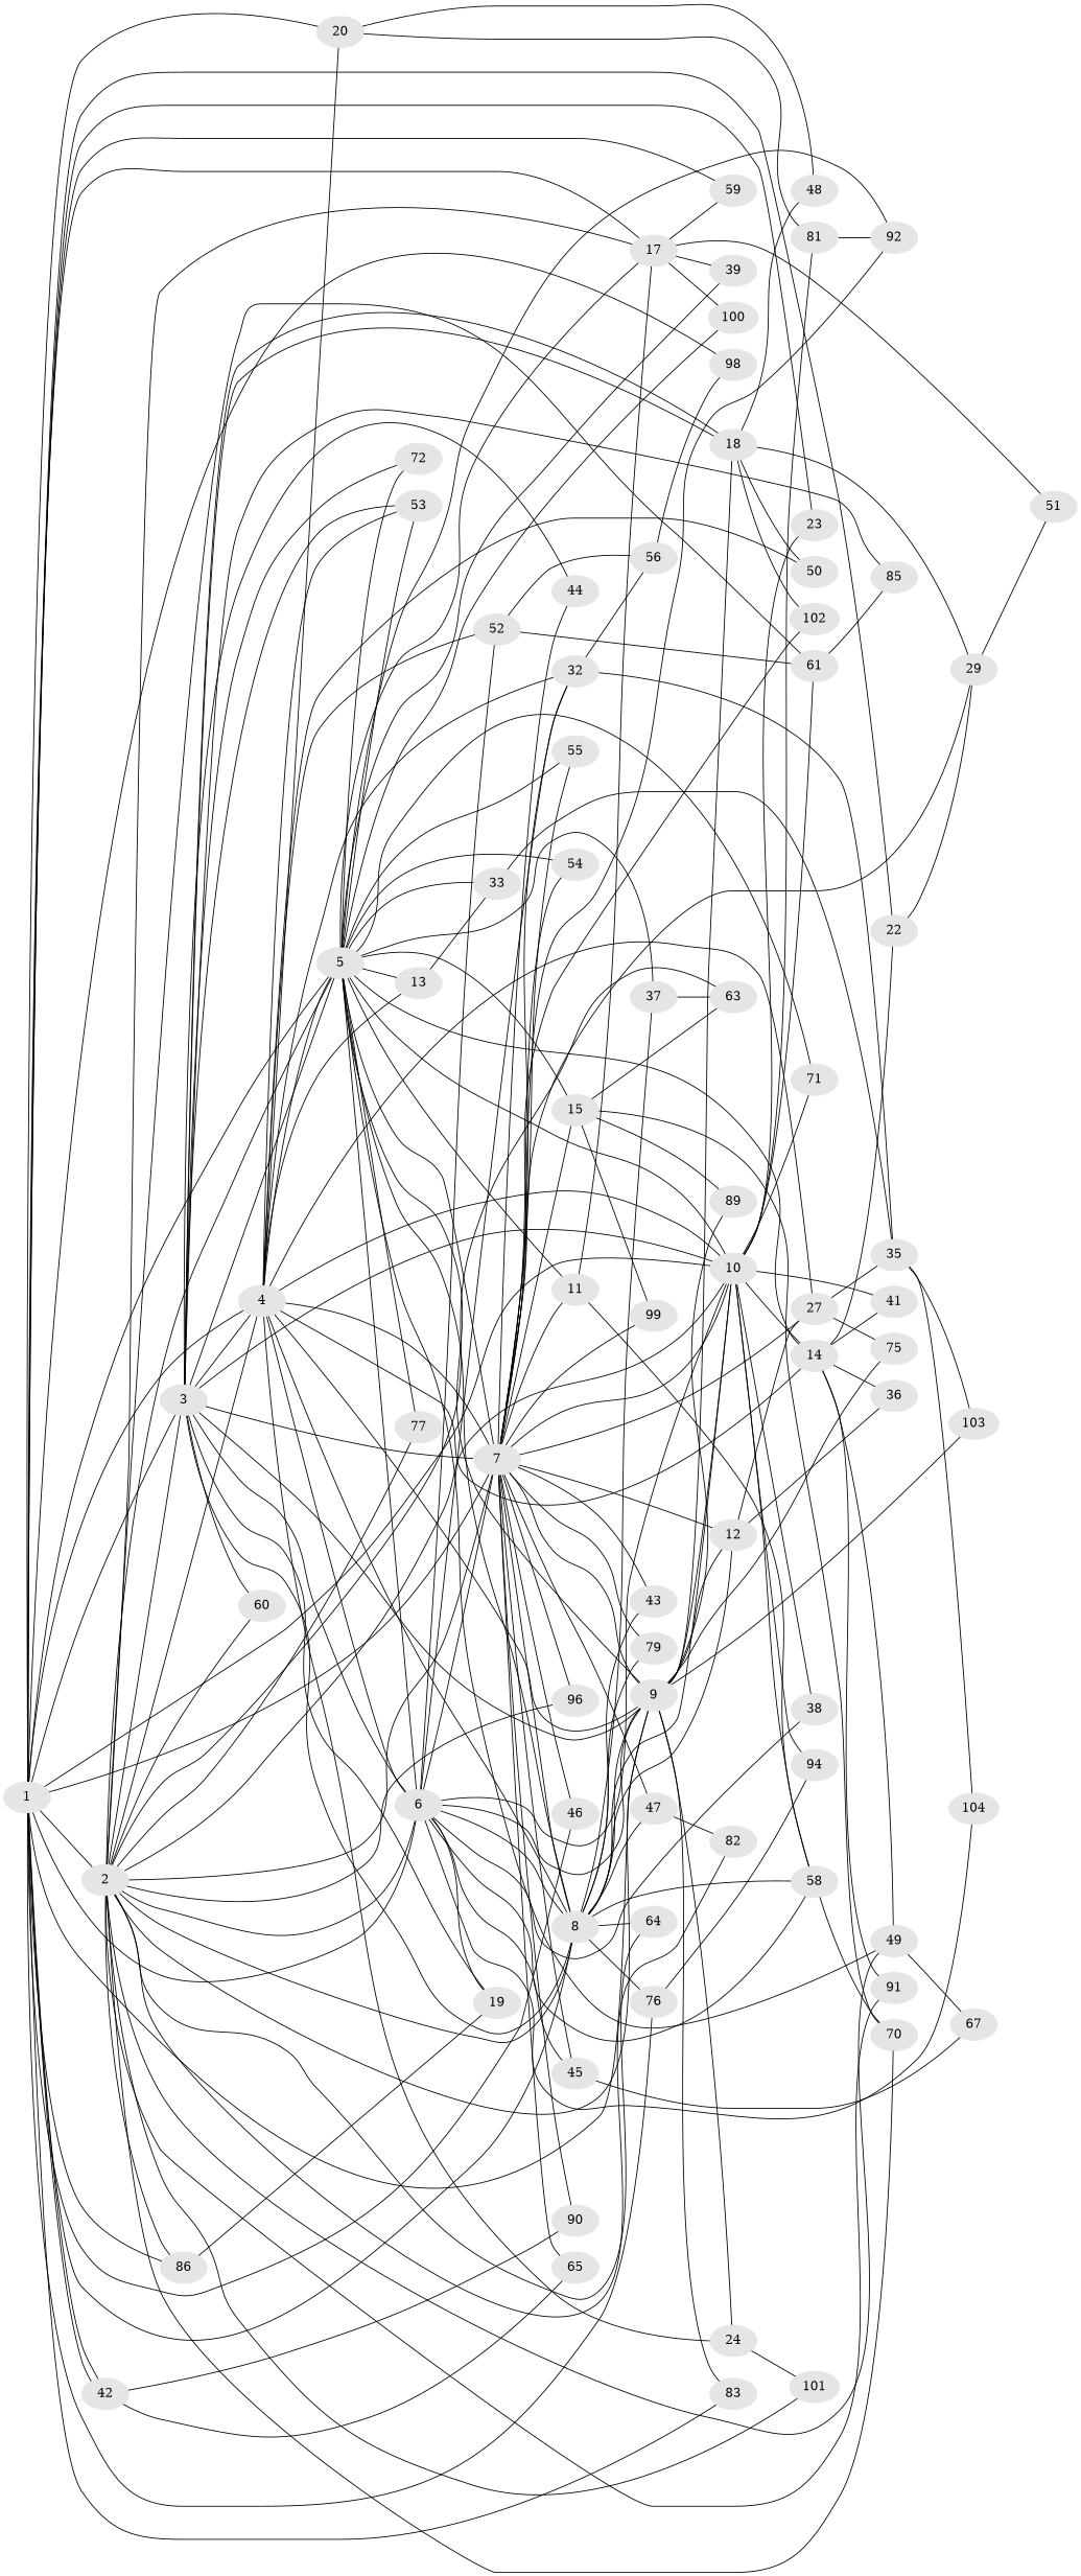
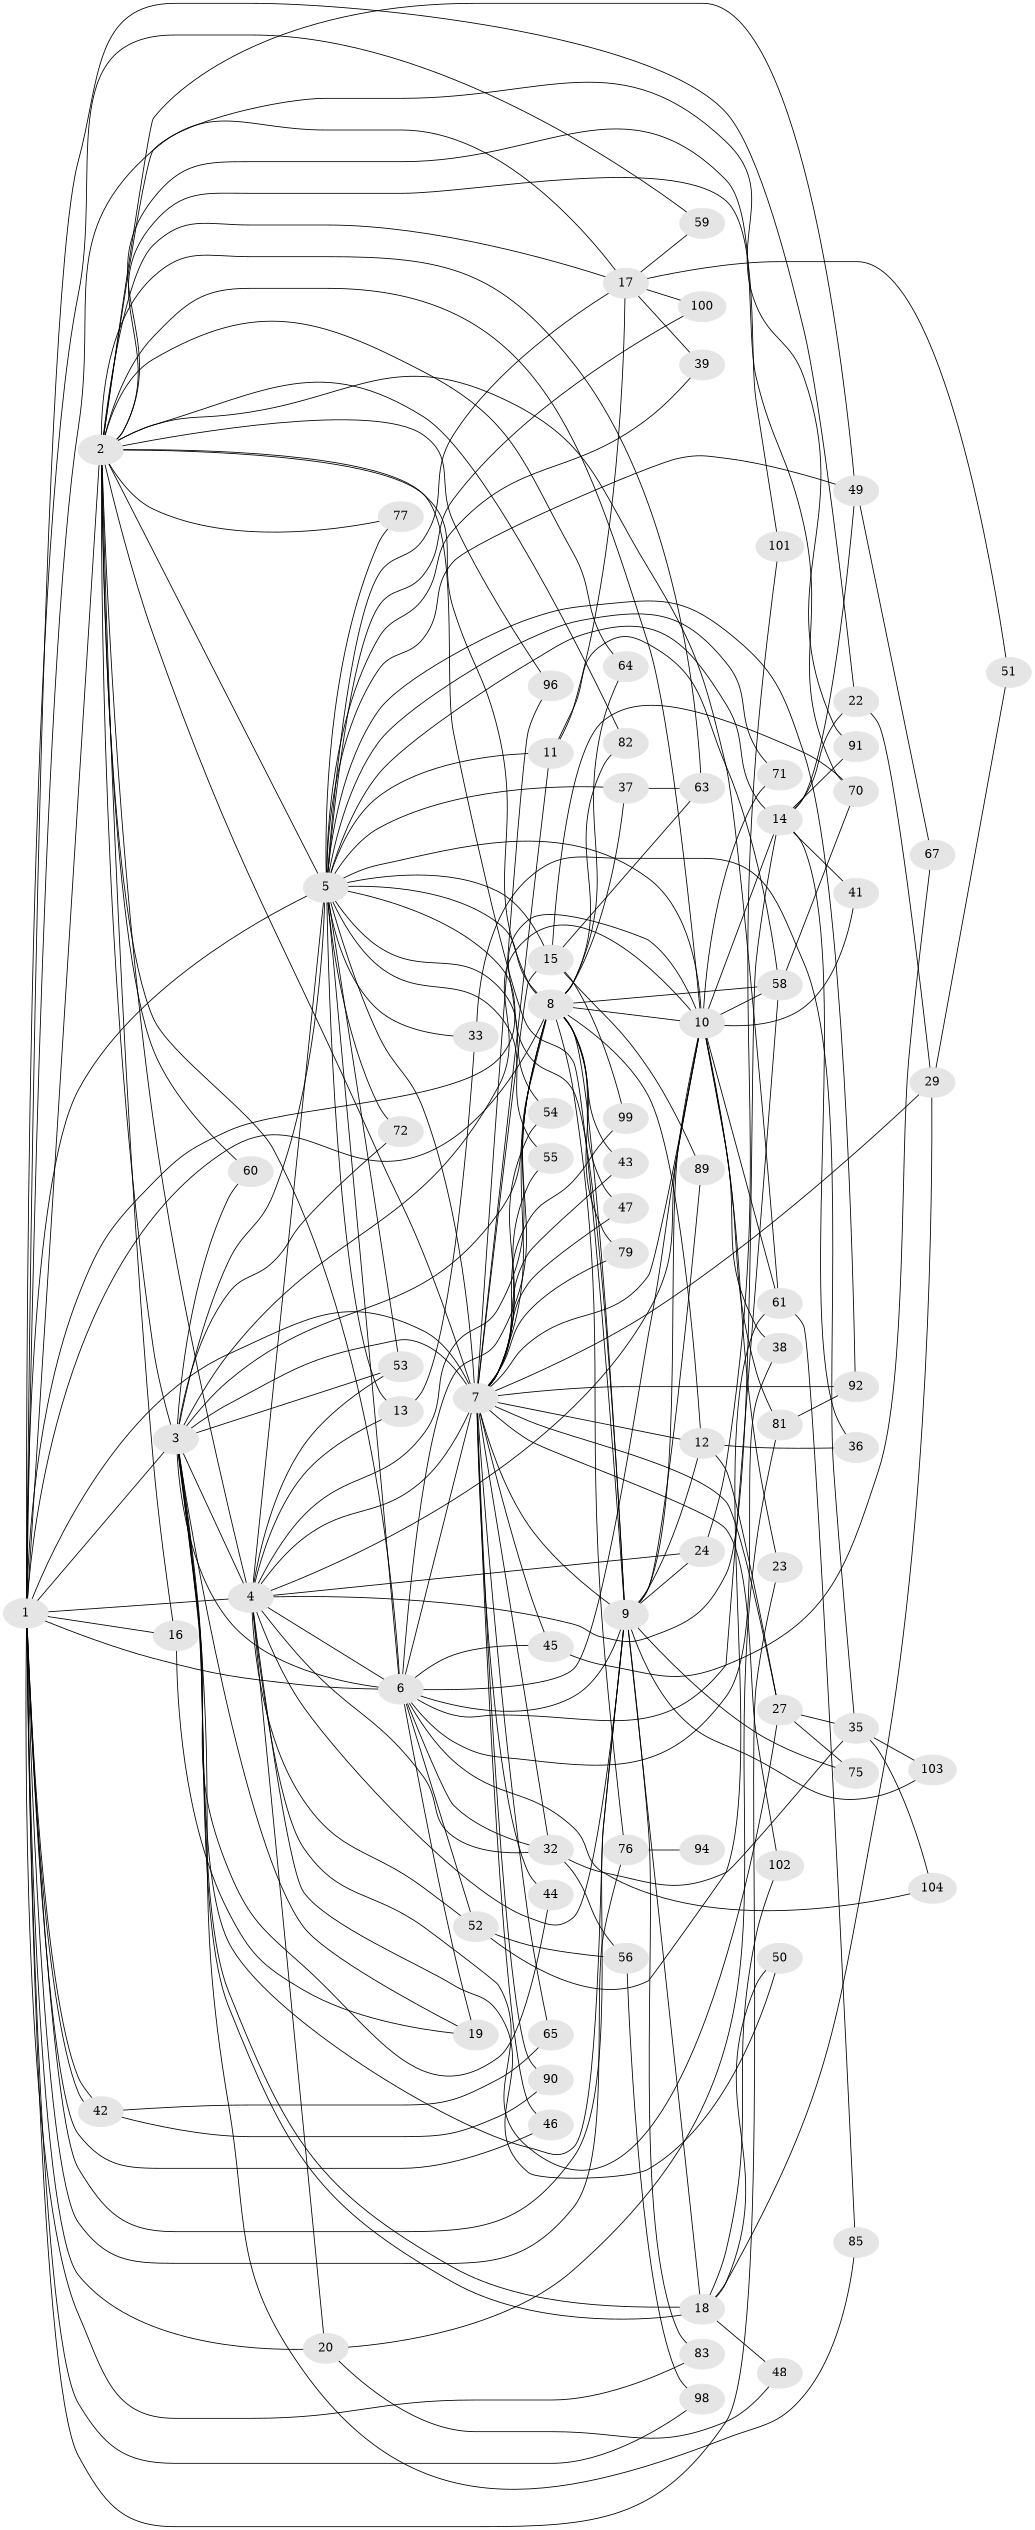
  graph {
    rankdir=LR
    node [color=gray90 style=filled]
    1 [super="+93"]
    2 [super="+66"]
    3 [super="+34"]
    4 [super="+55"]
    5 [super="+40"]
    6 [super="+57"]
    7 [super="+73"]
    8 [super="+88"]
    9 [super="+28"]
    10 [super="+21"]
-   16 [label=86]
+   16
    17 [super="+80"]
    20
    22
    23
    42
    46
    59
    76
    83
    98
    49 [super="+87"]
    60
    61 [super="+74"]
    63 [super="+86"]
    64
    70
    77
    82
    91
    96
    101
    18 [super="+26"]
    19
    44
    53 [super="+62"]
    72
    85
    13
    14 [super="+30"]
    24
    27 [super="+31"]
    32
    50
    52
    11 [super="+84"]
    15 [super="+78"]
    n48 [label=55]
    33
    37
    39
    54
    71
    92
    100
    38
    45
    58
    104
    12 [super="+95"]
    29 [super="+68"]
    43
    47
    65
    79
    90
    99
    102
    75
    89
    103
    41
    81 [super="+97"]
    94
    51
    48
    67
    36
    35 [super="+69"]
    56
    1 -- 2
    1 -- 3
    1 -- 4
    1 -- 5
    1 -- 6
    1 -- 7
    1 -- 8 [weight=2]
    1 -- 9
    1 -- 10
    1 -- 16
    1 -- 17
    1 -- 20
    1 -- 22
    1 -- 23
    1 -- 42
    1 -- 42
    1 -- 46
    1 -- 59
    1 -- 76
    1 -- 83
    1 -- 98
    2 -- 3
    2 -- 4
    2 -- 5
    2 -- 6
    2 -- 7
    2 -- 8
    2 -- 9
    2 -- 10
    2 -- 16
    2 -- 17
    2 -- 49
    2 -- 60
    2 -- 61
    2 -- 63
    2 -- 64
    2 -- 70
    2 -- 77
    2 -- 82
    2 -- 91
    2 -- 96
    2 -- 101
    3 -- 4
    3 -- 5
    3 -- 6
    3 -- 7
    3 -- 8
    3 -- 9
    3 -- 10 [weight=2]
    3 -- 60
    3 -- 18
    3 -- 18
    3 -- 19
    3 -- 44
    3 -- 53
    3 -- 72
    3 -- 85
    4 -- 5
    4 -- 6 [weight=2]
    4 -- 7
    4 -- 8
    4 -- 9
    4 -- 10
    4 -- 20
    4 -- 53
    4 -- 13
    4 -- 14
    4 -- 24
    4 -- 27
    4 -- 32
    4 -- 50
    4 -- 52
    5 -- 6
    5 -- 7
    5 -- 8
    5 -- 9 [weight=2]
    5 -- 10 [weight=2]
    5 -- 17
    5 -- 49
    5 -- 77
    5 -- 53
    5 -- 72
    5 -- 13
    5 -- 14
    5 -- 11
    5 -- 15
    5 -- n48
    5 -- 33
    5 -- 37
    5 -- 39
    5 -- 54
    5 -- 71
    5 -- 92
    5 -- 100
    6 -- 7 [weight=2]
    6 -- 8
    6 -- 9
    6 -- 10
    6 -- 19
    6 -- 32
    6 -- 52
    6 -- 38
    6 -- 45
    6 -- 58
    6 -- 104
    7 -- 8
    7 -- 9
    7 -- 10
    7 -- 46
    7 -- 96
    7 -- 44
    7 -- 27
    7 -- 32
    7 -- 11
    7 -- 15
    7 -- n48
    7 -- 54
    7 -- 92
    7 -- 45
    7 -- 12
    7 -- 29
    7 -- 43
    7 -- 47
    7 -- 65
    7 -- 79
    7 -- 90
    7 -- 99
    7 -- 102
    8 -- 9
    8 -- 10
    8 -- 76
    8 -- 64
-   47 -- 82
+   8 -- 82
    8 -- 37
    8 -- 58
    8 -- 12
    8 -- 43
    8 -- 47
    8 -- 79
    9 -- 10
    9 -- 83
    9 -- 18
    9 -- 24
    9 -- 12
    9 -- 75
    9 -- 89
    9 -- 103
    10 -- 23
    10 -- 61
    10 -- 14
    10 -- 71
    10 -- 38
    10 -- 58
    10 -- 41
    10 -- 81
-   10 -- 94
    16 -- 19
    17 -- 59
    17 -- 39
    17 -- 100
    17 -- 51
    20 -- 81
    20 -- 48
    22 -- 29
    42 -- 65
    42 -- 90
    76 -- 94
    49 -- 67
    61 -- 85
    18 -- 50
    18 -- 29
    18 -- 102
    18 -- 48
    13 -- 33
    14 -- 22
    14 -- 49
    14 -- 91
    14 -- 41
    14 -- 36
    24 -- 101
    27 -- 75
    27 -- 35
    32 -- 35
    32 -- 56
    52 -- 61
    52 -- 56
    11 -- 17
    11 -- 58
    15 -- 63
    15 -- 70
    15 -- 99
    15 -- 89
    33 -- 35
    37 -- 63
    45 -- 67
    58 -- 70
    12 -- 27
    12 -- 36
    29 -- 51
    81 -- 92
    35 -- 104
    35 -- 103
    56 -- 98
  }
